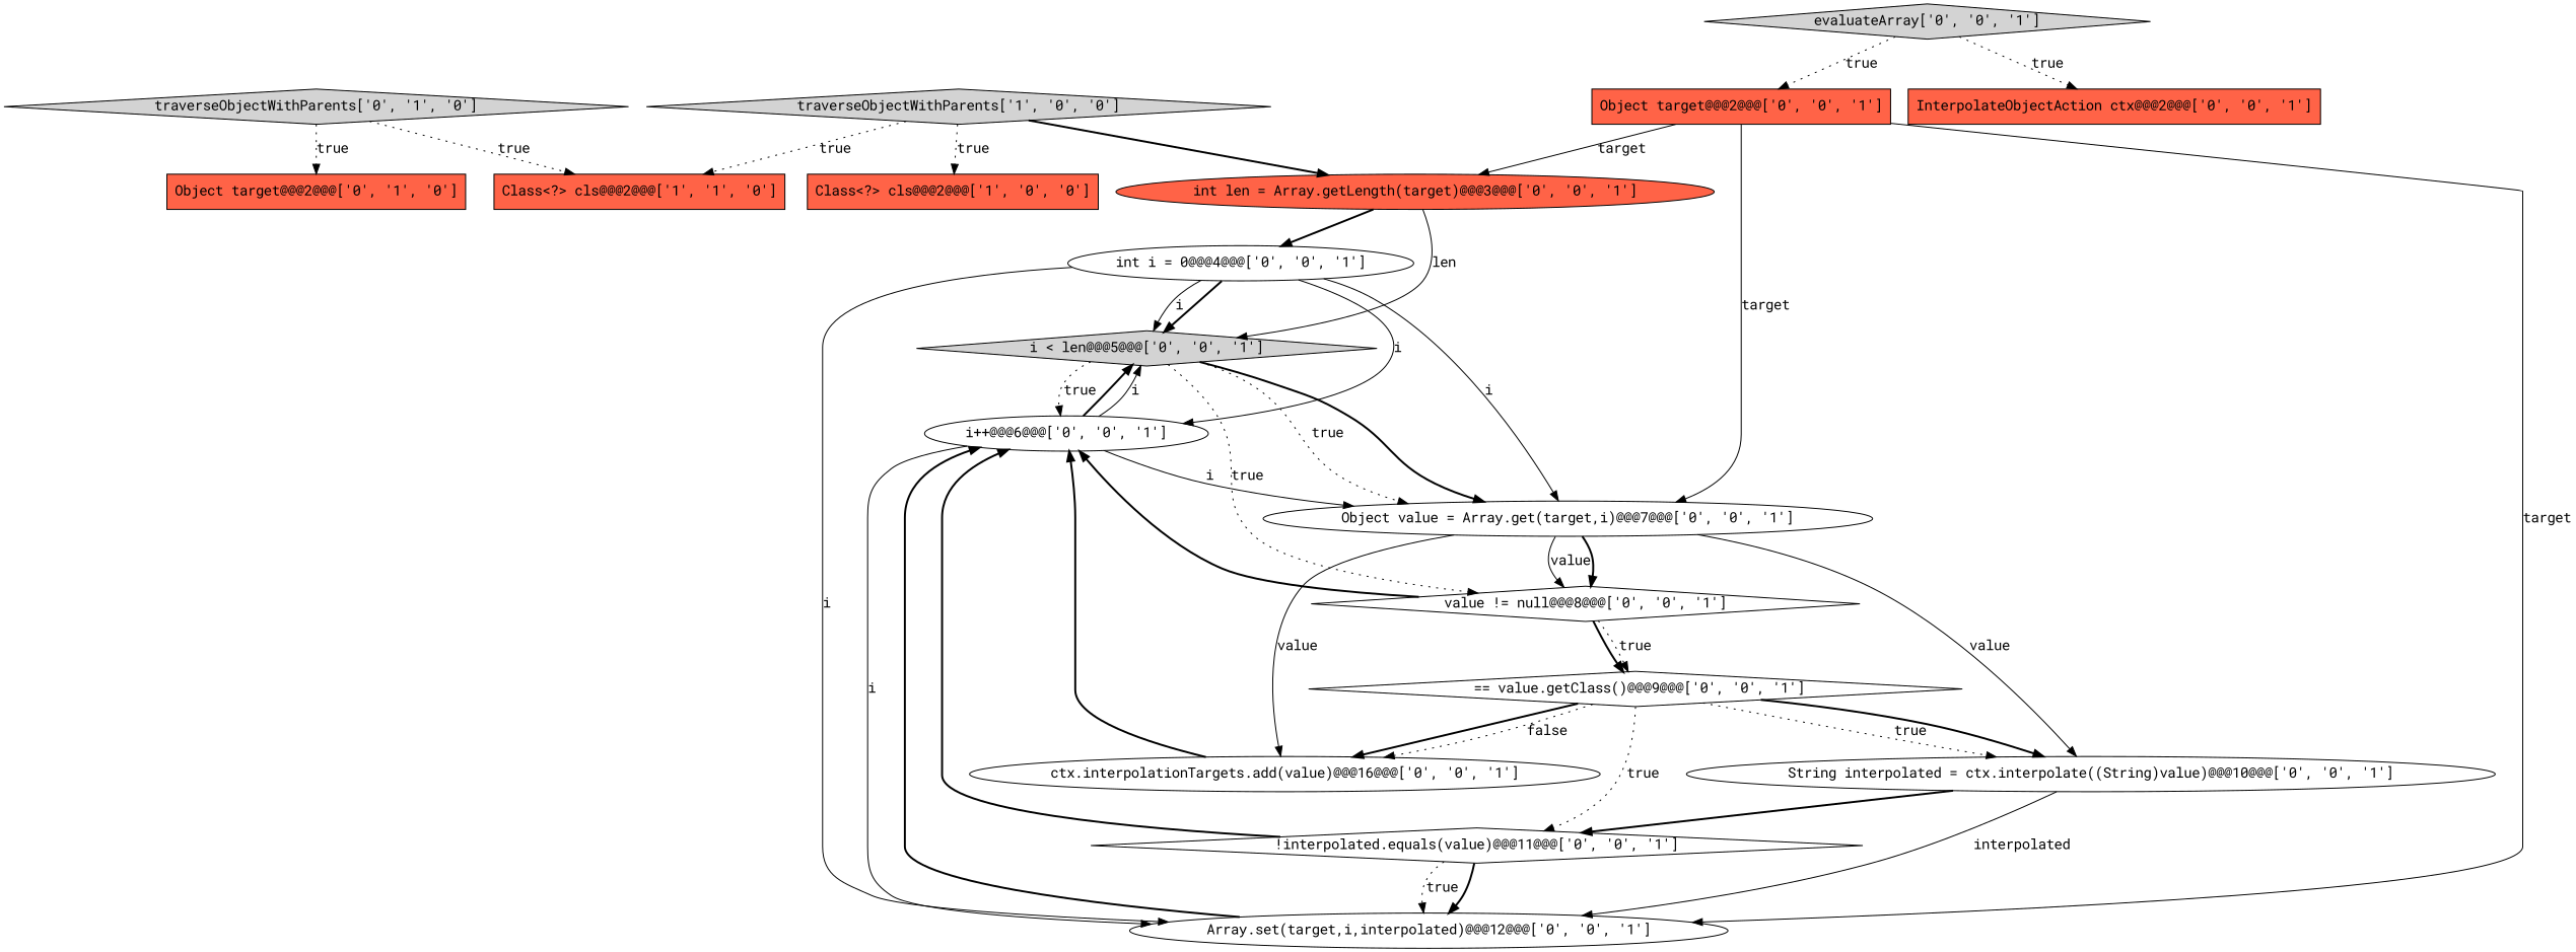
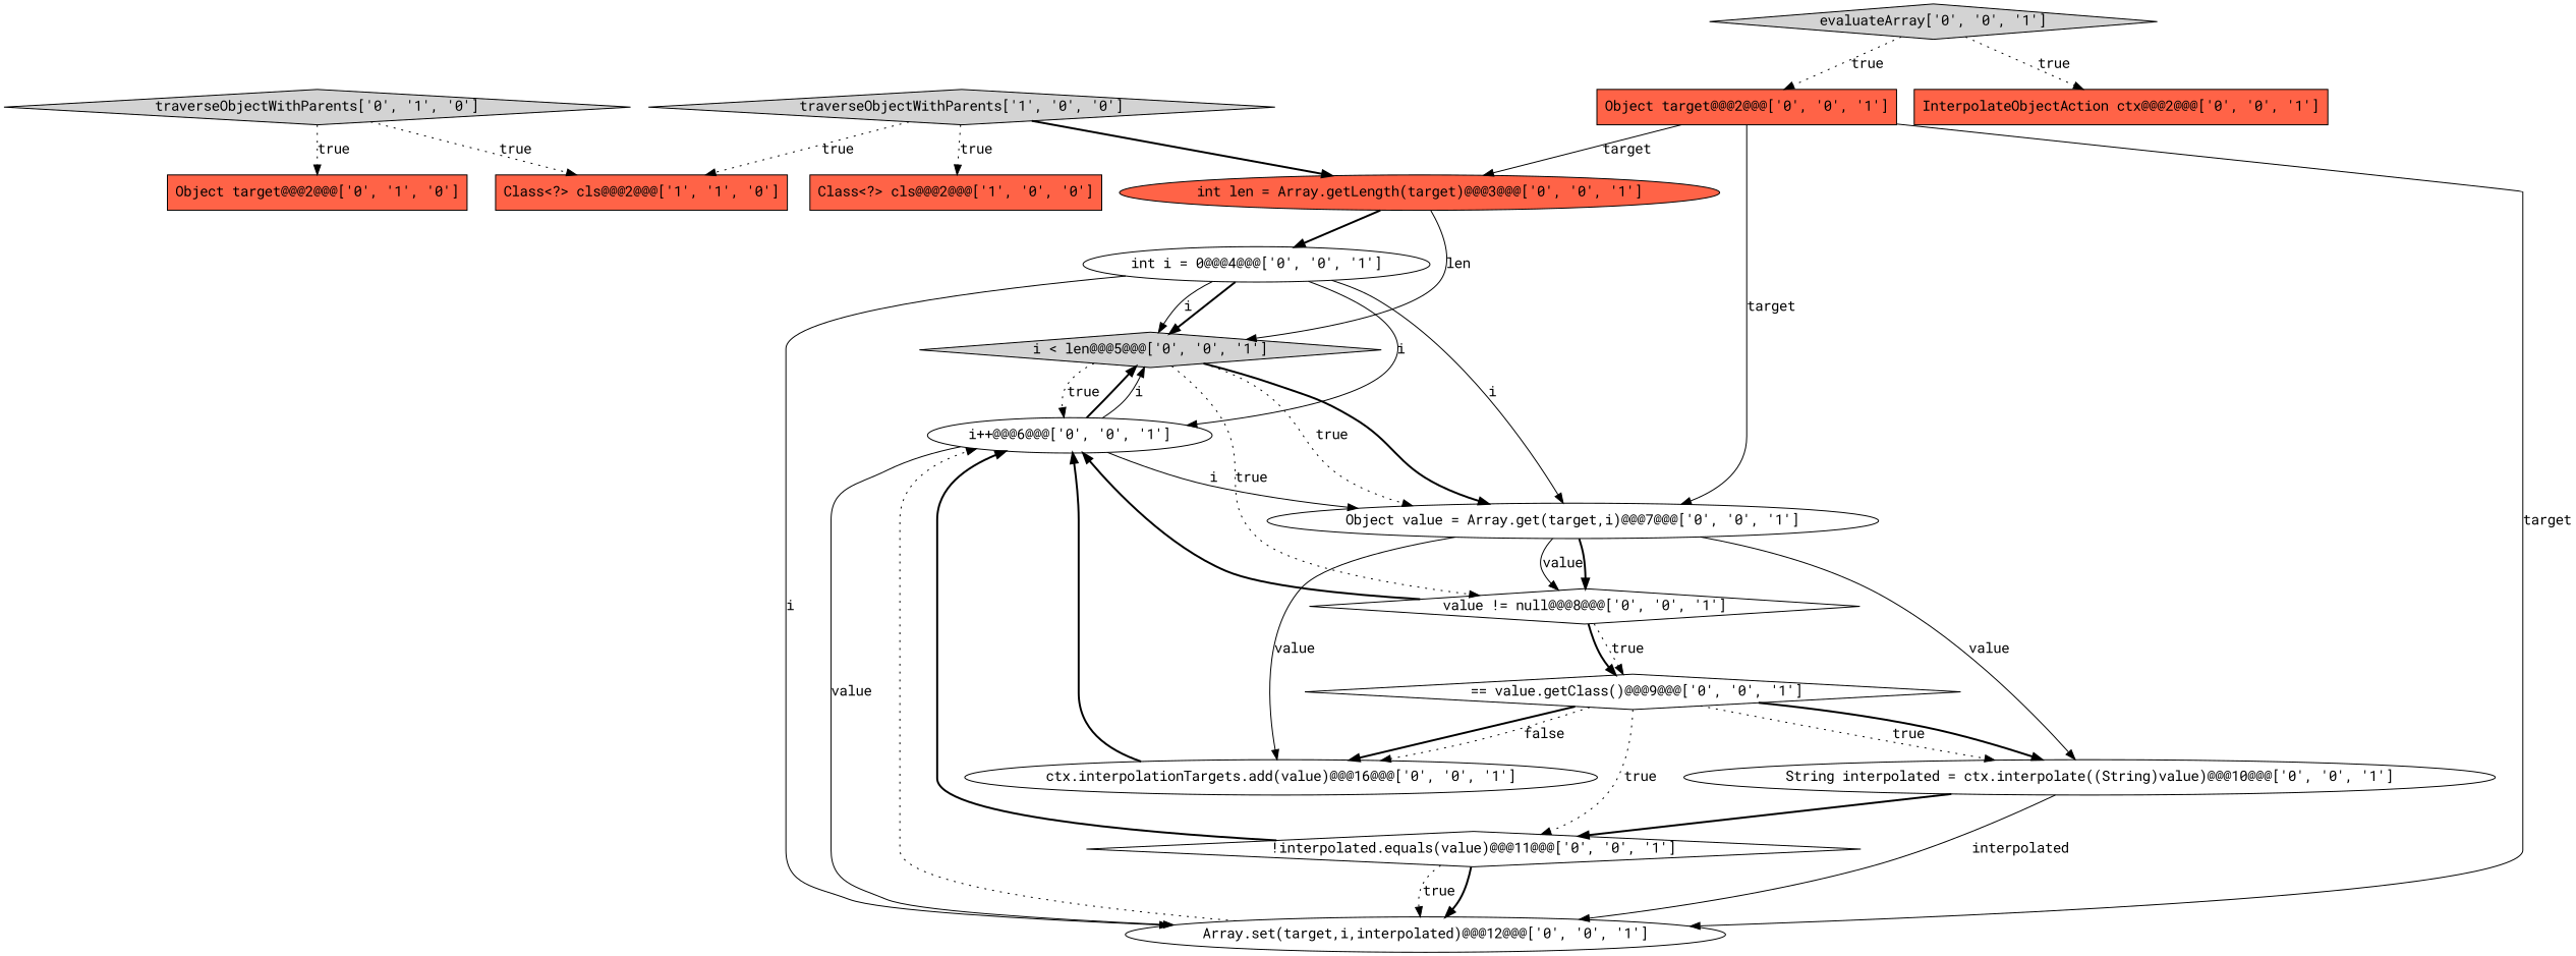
  digraph {
    fontname="Roboto Mono"
    node [fillcolor=white fontname="Roboto Mono" shape=ellipse style=filled]
    edge [fontname="Roboto Mono" style=bold]
    n1 [fillcolor=tomato label="Object target@@@2@@@['0', '1', '0']" shape=box]
    n2 [fillcolor=tomato label="Class<?> cls@@@2@@@['1', '0', '0']" shape=box]
    n3 [label="ctx.interpolationTargets.add(value)@@@16@@@['0', '0', '1']"]
    n4 [label="i++@@@6@@@['0', '0', '1']"]
    n5 [label="Array.set(target,i,interpolated)@@@12@@@['0', '0', '1']"]
    n6 [fillcolor=lightgray label="i < len@@@5@@@['0', '0', '1']" shape=diamond]
    n7 [label="Object value = Array.get(target,i)@@@7@@@['0', '0', '1']"]
    n8 [fillcolor=tomato label="Class<?> cls@@@2@@@['1', '1', '0']" shape=box]
    n9 [label="value != null@@@8@@@['0', '0', '1']" shape=diamond]
    n10 [label=" == value.getClass()@@@9@@@['0', '0', '1']" shape=diamond]
    n11 [label="!interpolated.equals(value)@@@11@@@['0', '0', '1']" shape=diamond]
    n12 [label="String interpolated = ctx.interpolate((String)value)@@@10@@@['0', '0', '1']"]
    n13 [label="int i = 0@@@4@@@['0', '0', '1']"]
    n14 [fillcolor=tomato label="Object target@@@2@@@['0', '0', '1']" shape=box]
    n15 [fillcolor=tomato label="int len = Array.getLength(target)@@@3@@@['0', '0', '1']"]
    n16 [fillcolor=lightgray label="evaluateArray['0', '0', '1']" shape=diamond]
    n17 [fillcolor=tomato label="InterpolateObjectAction ctx@@@2@@@['0', '0', '1']" shape=box]
    n18 [fillcolor=lightgray label="traverseObjectWithParents['1', '0', '0']" shape=diamond]
    n19 [fillcolor=lightgray label="traverseObjectWithParents['0', '1', '0']" shape=diamond]
    n3 -> n4
-   n4 -> n5 [label=i style=solid]
+   n4 -> n5 [label=value style=solid]
    n4 -> n6
    n4 -> n6 [label=i style=solid]
    n4 -> n7 [label=i style=solid]
-   n5 -> n4
+   n5 -> n4 [style=dotted]
    n6 -> n4 [label=true style=dotted]
    n6 -> n7 [label=true style=dotted]
    n6 -> n7
    n6 -> n9 [label=true style=dotted]
    n7 -> n3 [label=value style=solid]
    n7 -> n9 [label=value style=solid]
    n7 -> n9
    n7 -> n12 [label=value style=solid]
    n9 -> n4
    n9 -> n10
    n9 -> n10 [label=true style=dotted]
    n10 -> n3
    n10 -> n3 [label=false style=dotted]
    n10 -> n11 [label=true style=dotted]
    n10 -> n12 [label=true style=dotted]
    n10 -> n12
    n11 -> n4
    n11 -> n5
    n11 -> n5 [label=true style=dotted]
    n12 -> n5 [label=interpolated style=solid]
    n12 -> n11
    n13 -> n4 [label=i style=solid]
    n13 -> n5 [label=i style=solid]
    n13 -> n6
    n13 -> n6 [label=i style=solid]
    n13 -> n7 [label=i style=solid]
    n14 -> n5 [label=target style=solid]
    n14 -> n7 [label=target style=solid]
    n14 -> n15 [label=target style=solid]
    n15 -> n6 [label=len style=solid]
    n15 -> n13
    n16 -> n14 [label=true style=dotted]
    n16 -> n17 [label=true style=dotted]
    n18 -> n2 [label=true style=dotted]
    n18 -> n8 [label=true style=dotted]
    n18 -> n15
    n19 -> n1 [label=true style=dotted]
    n19 -> n8 [label=true style=dotted]
  }
